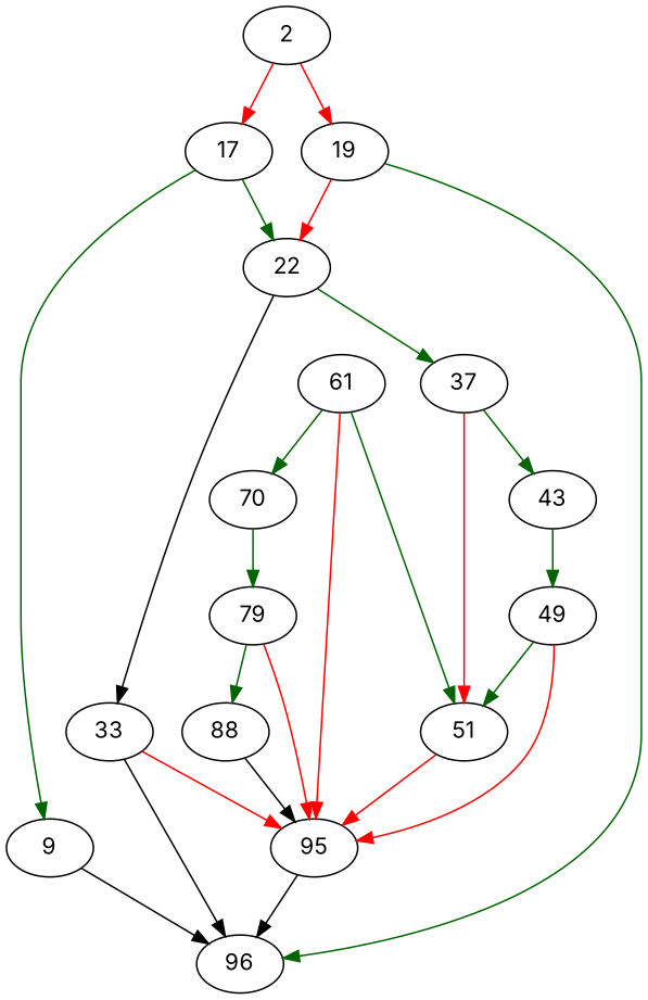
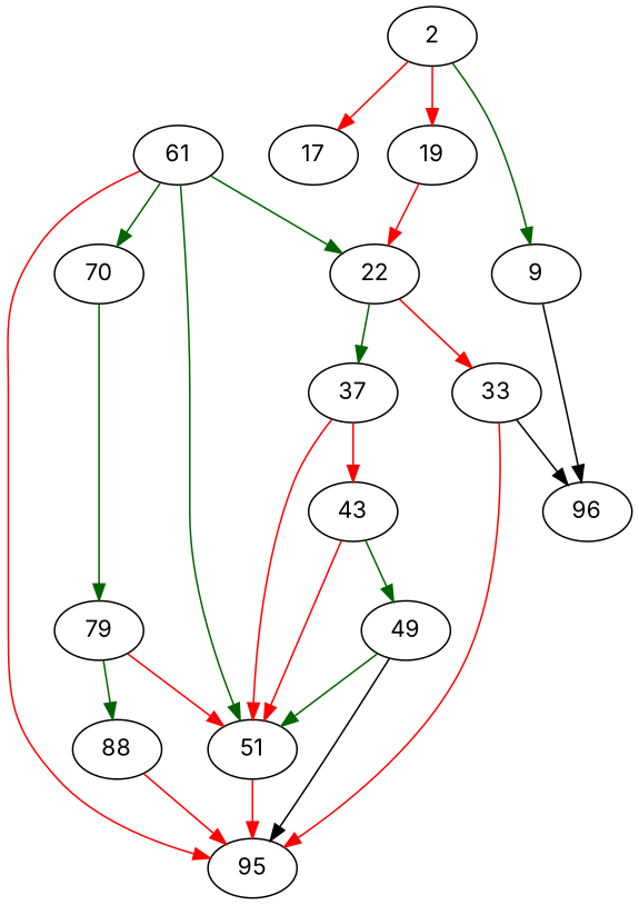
  strict digraph {
    fontname=Inter
    node [fontname=Inter]
    edge [color=darkgreen cond=true fontname=Inter]
    2 [entry=true]
    9
    17
    19
    96
    22
    37
    33
    43
    51
    95
    49
    61
    70
    79
    88
-   17 -> 9
+   2 -> 9
    2 -> 17 [color=red cond=false]
    2 -> 19 [color=red cond=false]
    9 -> 96 [color="" cond=""]
-   17 -> 22
-   19 -> 96
+   61 -> 22
    19 -> 22 [color=red cond=false]
    22 -> 37
-   22 -> 33 [color=black cond=false]
-   37 -> 43
+   22 -> 33 [color=red cond=false]
+   37 -> 43 [color=red]
    37 -> 51 [color=red cond=false]
    33 -> 96 [color="" cond=""]
    33 -> 95 [color=red cond=false]
+   43 -> 51 [color=red cond=false]
    43 -> 49
    51 -> 95 [color=red cond=false]
-   95 -> 96 [color="" cond=""]
    49 -> 51
-   49 -> 95 [color=red cond=false]
+   49 -> 95 [color=black cond=false]
    61 -> 51
    61 -> 95 [color=red cond=false]
    61 -> 70
    70 -> 79
-   79 -> 95 [color=red cond=false]
+   79 -> 51 [color=red cond=false]
    79 -> 88
-   88 -> 95 [color="" cond=""]
+   88 -> 95 [color=red cond=""]
  }
